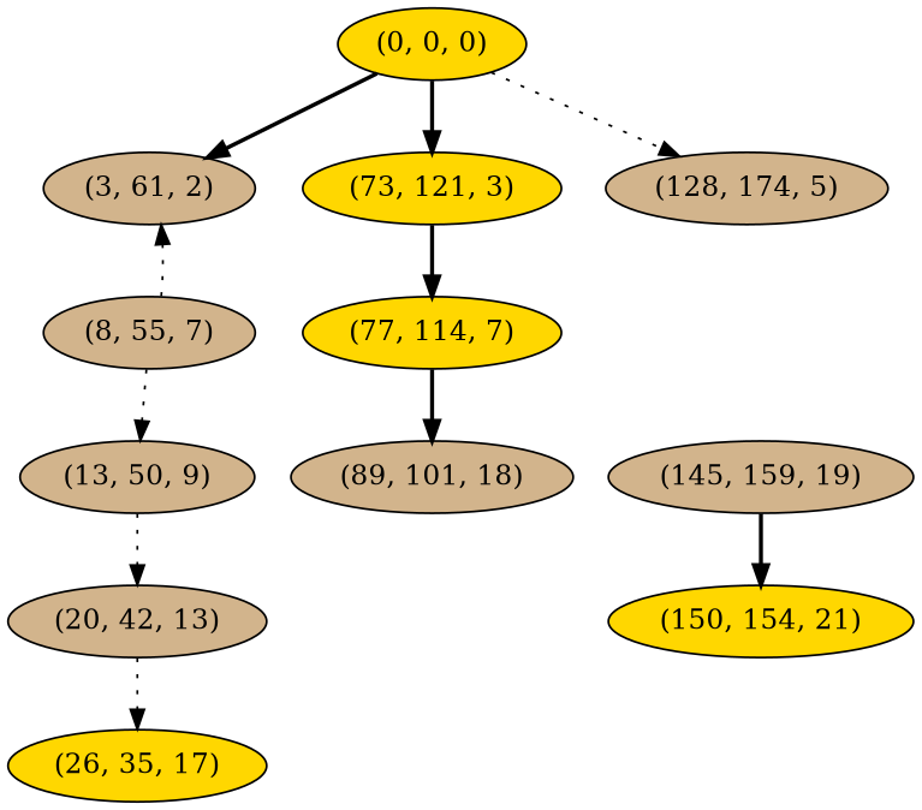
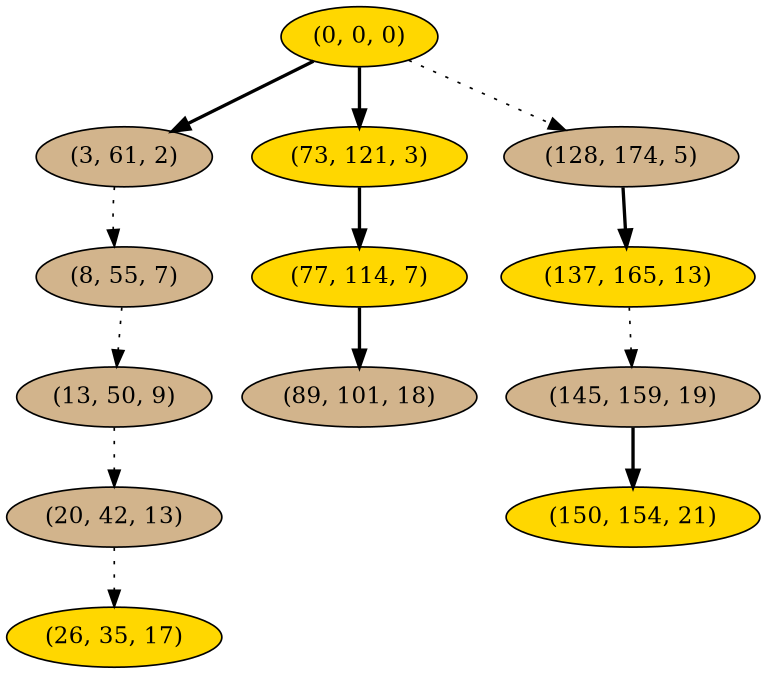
  digraph {
    node [fillcolor=tan style=filled]
    edge [style=dotted]
    "(3, 61, 2)"
    "(0, 0, 0)" [fillcolor=gold]
    "(73, 121, 3)" [fillcolor=gold]
    "(128, 174, 5)"
    "(8, 55, 7)"
    "(77, 114, 7)" [fillcolor=gold]
+   "(137, 165, 13)" [fillcolor=gold]
    "(13, 50, 9)"
    "(20, 42, 13)"
    "(26, 35, 17)" [fillcolor=gold]
    "(89, 101, 18)"
    "(145, 159, 19)"
    "(150, 154, 21)" [fillcolor=gold]
-   "(8, 55, 7)" -> "(3, 61, 2)"
+   "(3, 61, 2)" -> "(8, 55, 7)"
    "(0, 0, 0)" -> "(3, 61, 2)" [style=bold]
    "(0, 0, 0)" -> "(73, 121, 3)" [style=bold]
    "(0, 0, 0)" -> "(128, 174, 5)"
    "(73, 121, 3)" -> "(77, 114, 7)" [style=bold]
+   "(128, 174, 5)" -> "(137, 165, 13)" [style=bold]
    "(8, 55, 7)" -> "(13, 50, 9)"
    "(77, 114, 7)" -> "(89, 101, 18)" [style=bold]
+   "(137, 165, 13)" -> "(145, 159, 19)"
    "(13, 50, 9)" -> "(20, 42, 13)"
    "(20, 42, 13)" -> "(26, 35, 17)"
    "(145, 159, 19)" -> "(150, 154, 21)" [style=bold]
  }
